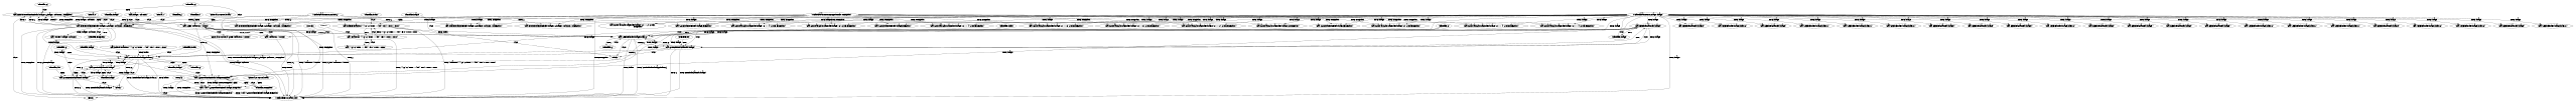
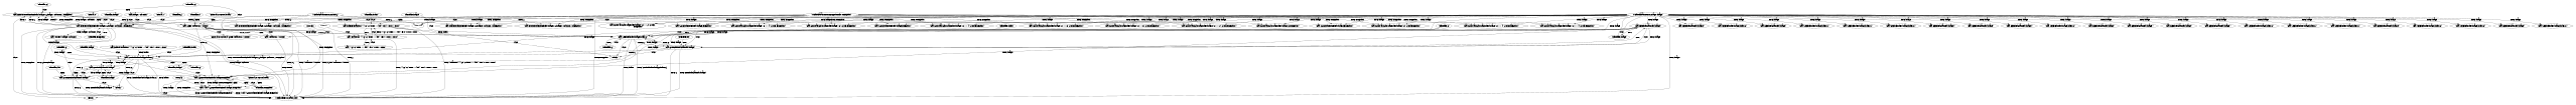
  digraph {
    n1 [label="(Call,GetPixelChannels(image))"]
    n2 [label="(Call,SetPixelIndex(image,index,q))"]
    n3 [label="(Call,q+=GetPixelChannels(image))"]
    n4 [label="(Call,SetPixelIndex(image,index,q))"]
    n5 [label="(Call,SyncAuthenticPixels(image,exception))"]
    n6 [label="(Identifier,image)"]
    n7 [label="(MethodReturn,static void)"]
    n8 [label="(Block,)"]
    n9 [label="(Identifier,q)"]
    n10 [label="(Call,GetPixelChannels(image))"]
    n11 [label="(Call,q+=GetPixelChannels(image))"]
    n12 [label="(Block,)"]
    n13 [label="(Identifier,q)"]
    n14 [label="(Call,(void) SyncAuthenticPixels(image,exception))"]
    n15 [label="(Identifier,exception)"]
    n16 [label="(Call,QueueAuthenticPixels(image,0,y,image->columns,1,exception))"]
    n17 [label="(Call,q=QueueAuthenticPixels(image,0,y,image->columns,1,exception))"]
    n18 [label="(Call,(ssize_t) image->columns)"]
    n19 [label="(Identifier,exception)"]
    n20 [label="(Call,q == (Quantum *) NULL)"]
    n21 [label="(Block,)"]
    n22 [label="(MethodParameterIn,Image *image)"]
    n23 [label="(Call,GetPixelChannels(image))"]
    n24 [label="(Call,SyncAuthenticPixels(image,exception))"]
    n25 [label="(Call,SetPixelIndex(image,index,q))"]
    n26 [label="(Call,GetPixelChannels(image))"]
    n27 [label="(Call,ConstrainColormapIndex(image,*p,exception))"]
    n28 [label="(Call,SetPixelIndex(image,index,q))"]
    n29 [label="(Call,SetPixelIndex(image,index,q))"]
    n30 [label="(Call,SetPixelIndex(image,index,q))"]
    n31 [label="(Call,GetPixelChannels(image))"]
    n32 [label="(Call,GetPixelChannels(image))"]
    n33 [label="(Call,ConstrainColormapIndex(image,(*p >> 4) & 0x3,exception))"]
    n34 [label="(Call,QueueAuthenticPixels(image,0,y,image->columns,1,exception))"]
    n35 [label="(Call,QueueAuthenticPixels(image,0,y,image->columns,1,exception))"]
    n36 [label="(Call,GetPixelChannels(image))"]
    n37 [label="(Call,ConstrainColormapIndex(image,(*p >> 6) & 0x3,exception))"]
    n38 [label="(Call,ConstrainColormapIndex(image,(*p >> 6) & 0x3,exception))"]
    n39 [label="(Call,ConstrainColormapIndex(image,(*p) & 0xf,exception))"]
    n40 [label="(Call,SetPixelIndex(image,index,q))"]
    n41 [label="(Call,GetPixelChannels(image))"]
    n42 [label="(Call,GetPixelChannels(image))"]
    n43 [label="(Call,ConstrainColormapIndex(image,(*p >> 4) & 0x3,exception))"]
    n44 [label="(Call,ConstrainColormapIndex(image,(*p >> 2) & 0x3,\n                       exception))"]
    n45 [label="(Call,GetPixelChannels(image))"]
    n46 [label="(Call,SyncAuthenticPixels(image,exception))"]
    n47 [label="(Call,GetPixelChannels(image))"]
    n48 [label="(Call,QueueAuthenticPixels(image,0,y,image->columns,1,exception))"]
    n49 [label="(Call,SetPixelIndex(image,index,q))"]
    n50 [label="(Call,SetPixelIndex(image,index,q))"]
    n51 [label="(Call,SetPixelIndex(image,index,q))"]
    n52 [label="(Call,GetPixelChannels(image))"]
    n53 [label="(Call,ConstrainColormapIndex(image,(*p) & 0x3,exception))"]
    n54 [label="(Call,ConstrainColormapIndex(image,(*p >> 4) & 0xf,exception))"]
    n55 [label="(Call,SetPixelIndex(image,index,q))"]
    n56 [label="(Call,ConstrainColormapIndex(image,(*p >> 2) & 0x3,exception))"]
    n57 [label="(Call,SyncAuthenticPixels(image,exception))"]
    n58 [label="(Call,ConstrainColormapIndex(image,(*p >> 4) & 0xf,exception))"]
    n59 [label="(Call,SetPixelIndex(image,index,q))"]
    n60 [label="(Call,GetPixelChannels(image))"]
    n61 [label="(Call,SetPixelIndex(image,index,q))"]
+   1000104
    n63 [label="(Identifier,image)"]
    n64 [label="(MethodParameterIn,ssize_t y)"]
    n65 [label="(MethodParameterIn,ExceptionInfo *exception)"]
    n66 [label="(Call,index=(Quantum) ((((*p) & (0x80 >> bit)) != 0) ? 0x01 : 0x00))"]
    n67 [label="(Call,(Quantum) ((((*p) & (0x80 >> bit)) != 0) ? 0x01 : 0x00))"]
    n68 [label="(Call,(((*p) & (0x80 >> bit)) != 0) ? 0x01 : 0x00)"]
    n69 [label="(Call,(Quantum *) NULL)"]
    n70 [label="(ControlStructure,if (q == (Quantum *) NULL))"]
    n71 [label="(ControlStructure,break;)"]
    n72 [label="(Identifier,image)"]
    n73 [label="(Literal,0)"]
    n74 [label="(Identifier,image)"]
    n75 [label="(Call,image->columns)"]
    n76 [label="(ControlStructure,break;)"]
    n77 [label="(Identifier,q)"]
    n78 [label="(Identifier,image)"]
    n79 [label="(Identifier,bit)"]
    n80 [label="(Identifier,q)"]
    n81 [label="(Identifier,q)"]
    n82 [label="(Identifier,image)"]
    n83 [label="(Identifier,index)"]
    n84 [label="(Call,index=(Quantum) ((((*p) & (0x80 >> bit)) != 0) ? 0x01 : 0x00))"]
    n85 [label="(Identifier,index)"]
    n86 [label="(Identifier,x)"]
    n87 [label="(Identifier,index)"]
    n88 [label="(Literal,1)"]
    n89 [label="(Identifier,y)"]
    n90 [label="(Identifier,q)"]
    n91 [label="(Identifier,bit)"]
    1000171
    1000138
    1000242
    n1 -> n2 [label="DDG: image"]
    n1 -> n3 [label="AST: "]
    n1 -> n3 [label="DDG: image"]
    n1 -> n4 [label="DDG: image"]
    n1 -> n5 [label="DDG: image"]
    n1 -> n6 [label="CFG: "]
    n2 -> n1 [label="DDG: image"]
    n2 -> n3 [label="DDG: q"]
    n2 -> n7 [label="DDG: index"]
    n2 -> n7 [label="DDG: SetPixelIndex(image,index,q)"]
    n2 -> n8 [label="AST: "]
    n2 -> n9 [label="CFG: "]
    n3 -> n1 [label="CFG: "]
    n3 -> n2 [label="DDG: q"]
    n3 -> n4 [label="DDG: q"]
    n3 -> n7 [label="DDG: q"]
    n3 -> n7 [label="DDG: GetPixelChannels(image)"]
    n3 -> n8 [label="AST: "]
    n4 -> n7 [label="DDG: index"]
    n4 -> n7 [label="DDG: SetPixelIndex(image,index,q)"]
    n4 -> n10 [label="DDG: image"]
    n4 -> n11 [label="DDG: q"]
    n4 -> n12 [label="AST: "]
    n4 -> n13 [label="CFG: "]
    n5 -> n7 [label="DDG: image"]
    n5 -> n7 [label="DDG: exception"]
    n5 -> n14 [label="AST: "]
    n5 -> n14 [label="DDG: image"]
    n5 -> n14 [label="DDG: exception"]
    n5 -> n15 [label="CFG: "]
    n6 -> n1 [label="AST: "]
    n9 -> n2 [label="AST: "]
    n10 -> n4 [label="DDG: image"]
    n10 -> n5 [label="DDG: image"]
    n10 -> n11 [label="AST: "]
    n10 -> n11 [label="DDG: image"]
    n10 -> n63 [label="CFG: "]
    n11 -> n4 [label="DDG: q"]
    n11 -> n7 [label="DDG: GetPixelChannels(image)"]
    n11 -> n7 [label="DDG: q"]
    n11 -> n10 [label="CFG: "]
    n11 -> n12 [label="AST: "]
    n13 -> n4 [label="AST: "]
    n14 -> n5 [label="CFG: "]
    n14 -> n7 [label="DDG: (void) SyncAuthenticPixels(image,exception)"]
    n14 -> n7 [label="DDG: SyncAuthenticPixels(image,exception)"]
    n14 -> n21 [label="AST: "]
    n15 -> n5 [label="AST: "]
    n16 -> n2 [label="DDG: image"]
    n16 -> n4 [label="DDG: image"]
    n16 -> n5 [label="DDG: image"]
    n16 -> n5 [label="DDG: exception"]
    n16 -> n7 [label="DDG: image"]
    n16 -> n7 [label="DDG: image->columns"]
    n16 -> n7 [label="DDG: exception"]
    n16 -> n7 [label="DDG: y"]
    n16 -> n17 [label="AST: "]
    n16 -> n17 [label="DDG: 1"]
    n16 -> n17 [label="DDG: y"]
    n16 -> n17 [label="DDG: image"]
    n16 -> n17 [label="DDG: 0"]
    n16 -> n17 [label="DDG: exception"]
    n16 -> n17 [label="DDG: image->columns"]
    n16 -> n18 [label="DDG: image->columns"]
    n16 -> n19 [label="CFG: "]
    n17 -> n7 [label="DDG: QueueAuthenticPixels(image,0,y,image->columns,1,exception)"]
    n17 -> n16 [label="CFG: "]
    n17 -> n20 [label="DDG: q"]
    n17 -> n21 [label="AST: "]
    n19 -> n16 [label="AST: "]
    n20 -> n2 [label="DDG: q"]
    n20 -> n4 [label="DDG: q"]
    n20 -> n7 [label="DDG: q == (Quantum *) NULL"]
    n20 -> n7 [label="DDG: q"]
    n20 -> n7 [label="DDG: (Quantum *) NULL"]
    n20 -> n69 [label="CFG: "]
    n20 -> n70 [label="AST: "]
    n22 -> n1 [label="DDG: image"]
    n22 -> n2 [label="DDG: image"]
    n22 -> n4 [label="DDG: image"]
    n22 -> n5 [label="DDG: image"]
    n22 -> n7 [label="DDG: image"]
    n22 -> n10 [label="DDG: image"]
    n22 -> n16 [label="DDG: image"]
    n22 -> n23 [label="DDG: image"]
    n22 -> n24 [label="DDG: image"]
    n22 -> n25 [label="DDG: image"]
    n22 -> n26 [label="DDG: image"]
    n22 -> n27 [label="DDG: image"]
    n22 -> n28 [label="DDG: image"]
    n22 -> n29 [label="DDG: image"]
    n22 -> n30 [label="DDG: image"]
    n22 -> n31 [label="DDG: image"]
    n22 -> n32 [label="DDG: image"]
    n22 -> n33 [label="DDG: image"]
    n22 -> n34 [label="DDG: image"]
    n22 -> n35 [label="DDG: image"]
    n22 -> n36 [label="DDG: image"]
    n22 -> n37 [label="DDG: image"]
    n22 -> n38 [label="DDG: image"]
    n22 -> n39 [label="DDG: image"]
    n22 -> n40 [label="DDG: image"]
    n22 -> n41 [label="DDG: image"]
    n22 -> n42 [label="DDG: image"]
    n22 -> n43 [label="DDG: image"]
    n22 -> n44 [label="DDG: image"]
    n22 -> n45 [label="DDG: image"]
    n22 -> n46 [label="DDG: image"]
    n22 -> n47 [label="DDG: image"]
    n22 -> n48 [label="DDG: image"]
    n22 -> n49 [label="DDG: image"]
    n22 -> n50 [label="DDG: image"]
    n22 -> n51 [label="DDG: image"]
    n22 -> n52 [label="DDG: image"]
    n22 -> n53 [label="DDG: image"]
    n22 -> n54 [label="DDG: image"]
    n22 -> n55 [label="DDG: image"]
    n22 -> n56 [label="DDG: image"]
    n22 -> n57 [label="DDG: image"]
    n22 -> n58 [label="DDG: image"]
    n22 -> n59 [label="DDG: image"]
    n22 -> n60 [label="DDG: image"]
    n22 -> n61 [label="DDG: image"]
+   n22 -> 1000104 [label="AST: "]
    n63 -> n10 [label="AST: "]
    n64 -> n7 [label="DDG: y"]
    n64 -> n16 [label="DDG: y"]
    n64 -> n34 [label="DDG: y"]
    n64 -> n35 [label="DDG: y"]
    n64 -> n48 [label="DDG: y"]
+   n64 -> 1000104 [label="AST: "]
    n65 -> n5 [label="DDG: exception"]
    n65 -> n7 [label="DDG: exception"]
    n65 -> n16 [label="DDG: exception"]
    n65 -> n24 [label="DDG: exception"]
    n65 -> n27 [label="DDG: exception"]
    n65 -> n33 [label="DDG: exception"]
    n65 -> n34 [label="DDG: exception"]
    n65 -> n35 [label="DDG: exception"]
    n65 -> n37 [label="DDG: exception"]
    n65 -> n38 [label="DDG: exception"]
    n65 -> n39 [label="DDG: exception"]
    n65 -> n43 [label="DDG: exception"]
    n65 -> n44 [label="DDG: exception"]
    n65 -> n46 [label="DDG: exception"]
    n65 -> n48 [label="DDG: exception"]
    n65 -> n53 [label="DDG: exception"]
    n65 -> n54 [label="DDG: exception"]
    n65 -> n56 [label="DDG: exception"]
    n65 -> n57 [label="DDG: exception"]
    n65 -> n58 [label="DDG: exception"]
+   n65 -> 1000104 [label="AST: "]
    n66 -> n2 [label="DDG: index"]
    n66 -> n7 [label="DDG: (Quantum) ((((*p) & (0x80 >> bit)) != 0) ? 0x01 : 0x00)"]
    n66 -> n8 [label="AST: "]
    n66 -> n67 [label="CFG: "]
    n67 -> n7 [label="DDG: (((*p) & (0x80 >> bit)) != 0) ? 0x01 : 0x00"]
    n67 -> n66 [label="AST: "]
    n67 -> n66 [label="DDG: (((*p) & (0x80 >> bit)) != 0) ? 0x01 : 0x00"]
    n67 -> n68 [label="CFG: "]
    n68 -> n67 [label="AST: "]
    n69 -> n7 [label="DDG: NULL"]
    n69 -> n20 [label="AST: "]
    n69 -> n20 [label="DDG: NULL"]
    n71 -> n14 [label="CFG: "]
    n72 -> n4 [label="AST: "]
    n73 -> n16 [label="AST: "]
    n74 -> n16 [label="AST: "]
    n75 -> n16 [label="AST: "]
    n76 -> n20 [label="CFG: "]
    n77 -> n17 [label="CFG: "]
    n77 -> n20 [label="AST: "]
    n78 -> n5 [label="AST: "]
    n79 -> n3 [label="CFG: "]
    n80 -> n17 [label="AST: "]
    n81 -> n4 [label="CFG: "]
    n81 -> n11 [label="AST: "]
    n82 -> n2 [label="AST: "]
    n82 -> n66 [label="CFG: "]
    n83 -> n66 [label="AST: "]
    n84 -> n4 [label="DDG: index"]
    n85 -> n4 [label="AST: "]
    n86 -> n20 [label="CFG: "]
    n87 -> n2 [label="AST: "]
    n88 -> n16 [label="AST: "]
    n89 -> n16 [label="AST: "]
    n90 -> n2 [label="CFG: "]
    n90 -> n3 [label="AST: "]
    n91 -> n11 [label="CFG: "]
    1000171 -> n67 [label="AST: "]
    1000138 -> n69 [label="AST: "]
    1000242 -> n14 [label="DDG: "]
  }
